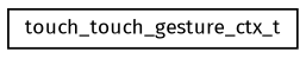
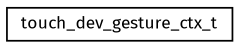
  digraph {
    rankdir=TB
    fontname="Fira Sans"
-   n1 [color=black fillcolor=white fontname="Fira Sans" fontsize=10 height=0.2 label=touch_touch_gesture_ctx_t shape=record style=filled width=0.4]
+   n1 [color=black fillcolor=white fontname="Fira Sans" fontsize=10 height=0.2 label=touch_dev_gesture_ctx_t shape=record style=filled width=0.4]
  }
